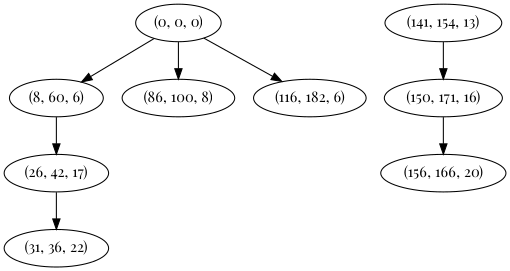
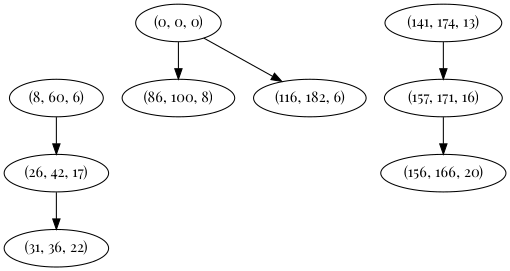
  digraph {
    fontname="Playfair Display"
    node [fontname="Playfair Display"]
    edge [fontname="Playfair Display"]
    "(0, 0, 0)"
    "(8, 60, 6)"
    "(86, 100, 8)"
    "(116, 182, 6)"
    "(26, 42, 17)"
    "(31, 36, 22)"
-   "(141, 174, 13)" [label="(141, 154, 13)"]
-   "(150, 171, 16)"
+   "(141, 174, 13)"
+   "(150, 171, 16)" [label="(157, 171, 16)"]
    "(156, 166, 20)"
-   "(0, 0, 0)" -> "(8, 60, 6)"
    "(0, 0, 0)" -> "(86, 100, 8)"
    "(0, 0, 0)" -> "(116, 182, 6)"
    "(8, 60, 6)" -> "(26, 42, 17)"
    "(26, 42, 17)" -> "(31, 36, 22)"
    "(141, 174, 13)" -> "(150, 171, 16)"
    "(150, 171, 16)" -> "(156, 166, 20)"
  }
